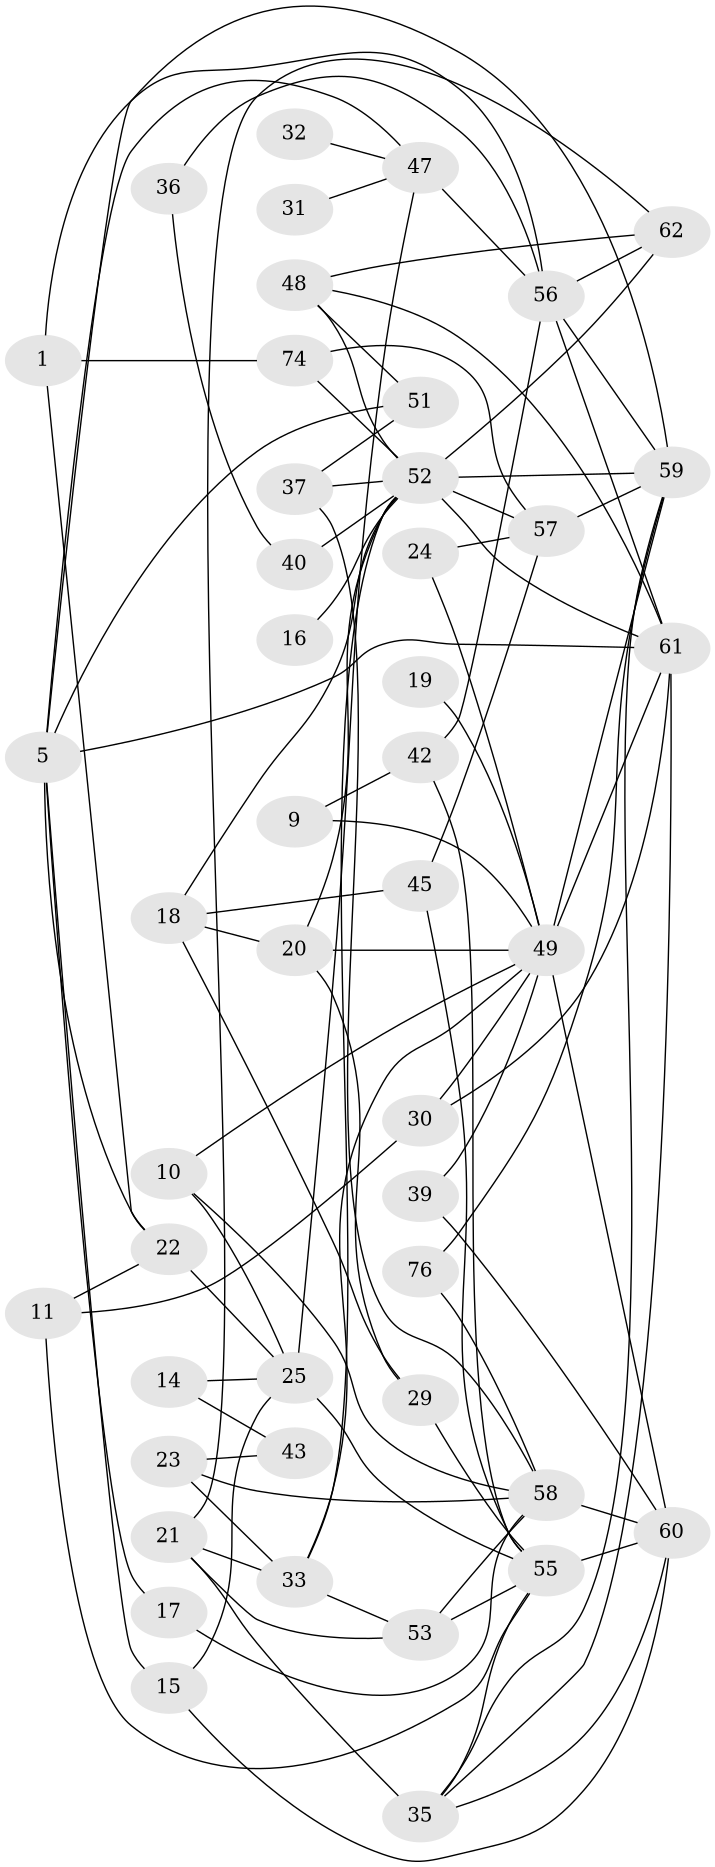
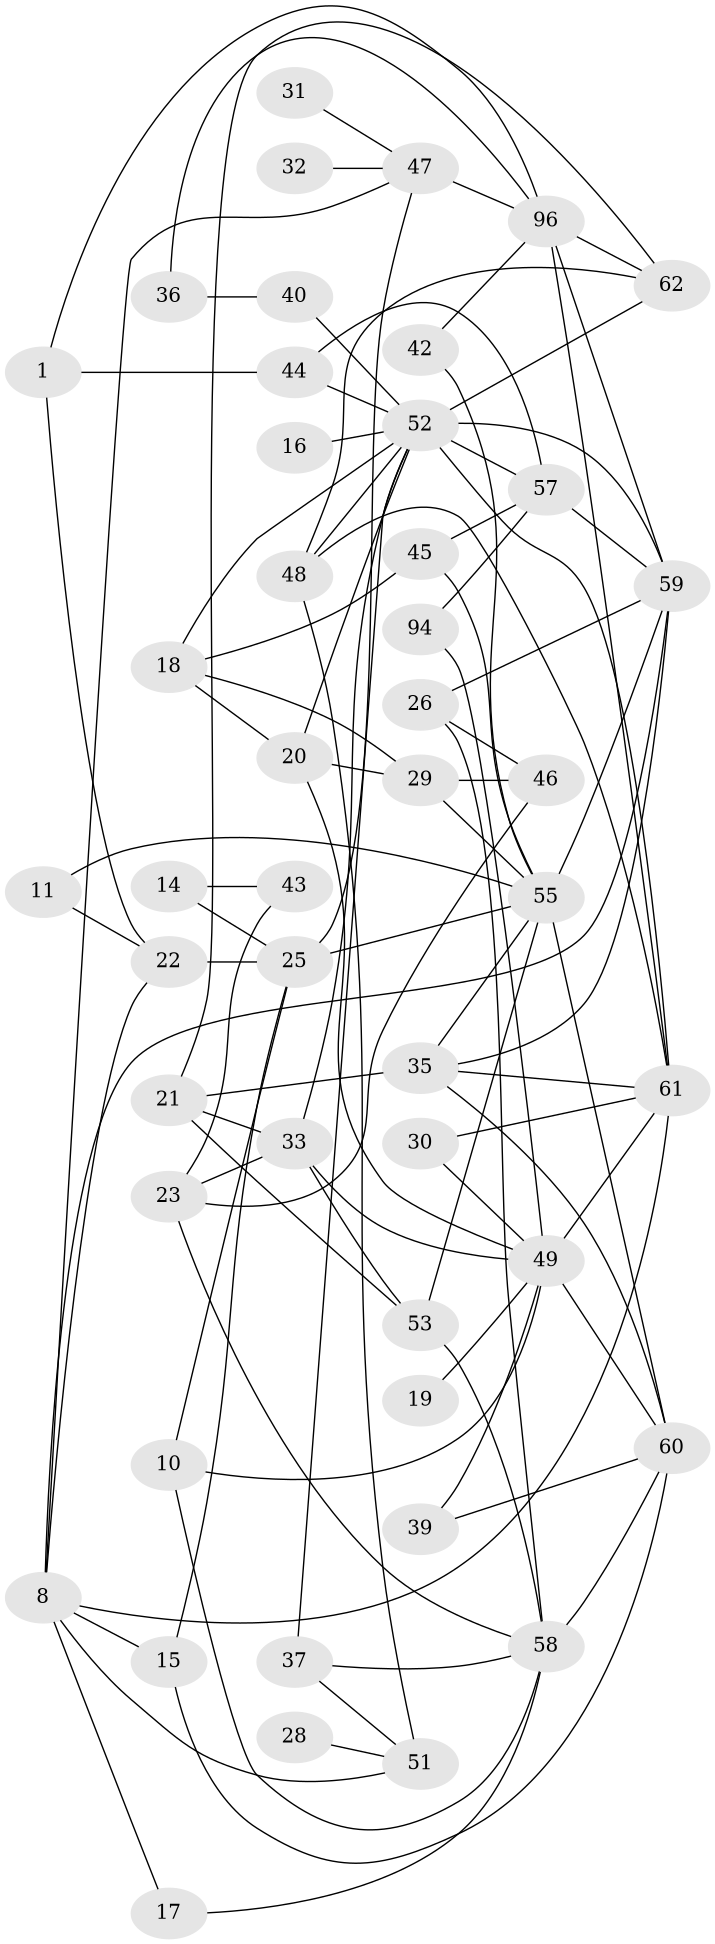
  graph {
    rankdir=LR
    node [color=gray90 style=filled]
    edge [weight=1.0]
    1
    22
-   44 [label=74]
-   56
+   44
+   56 [label=96]
    25
    52
    57
    59
    61
    62
    18
    20
    29
    45
-   5
+   5 [label=8]
    15
    17
    47
    51
    60
    58
-   9
    42
    49
    55
    10
    11
    30
    14
    43
    16
+   46
    19
    21
    33
    35
    53
    23
-   24
-   26 [label=76]
+   24 [label=94]
+   26
+   28
    31
    32
    36
    40
    37
    39
    48
    1 -- 22
    1 -- 44
    1 -- 56
    22 -- 25
    44 -- 52
    44 -- 57
    56 -- 59
    56 -- 61
    56 -- 62
    25 -- 47
    25 -- 55
    52 -- 57
    52 -- 59 [weight=2.0]
    52 -- 61
    52 -- 62
    57 -- 59
    18 -- 52
    18 -- 20
    18 -- 29
    18 -- 45
    20 -- 52
    20 -- 29
    20 -- 49
    29 -- 55
+   29 -- 46
    45 -- 57 [weight=2.0]
    45 -- 55
    5 -- 22
    5 -- 59
    5 -- 61
    5 -- 15
    5 -- 17
    5 -- 47
    5 -- 51
    15 -- 25
    15 -- 60
    17 -- 58
    47 -- 56
    58 -- 60
-   9 -- 42
-   9 -- 49
    42 -- 56
    42 -- 55
    49 -- 61
    49 -- 60
-   49 -- 59
+   55 -- 59
    55 -- 60
    10 -- 25
    10 -- 58
    10 -- 49
    11 -- 22
    11 -- 55
-   11 -- 30
    30 -- 61
    30 -- 49
    14 -- 25
    14 -- 43
    16 -- 52
    19 -- 49
    21 -- 62
    21 -- 33
    21 -- 35
    21 -- 53
    33 -- 52
    33 -- 49
    33 -- 53
    35 -- 59
    35 -- 61
    35 -- 60
    35 -- 55
    53 -- 58
    53 -- 55
    23 -- 58
    23 -- 43
+   23 -- 46
    23 -- 33
    24 -- 57
    24 -- 49
    26 -- 59
    26 -- 58
+   26 -- 46
+   28 -- 51
    31 -- 47
    32 -- 47
    36 -- 56
    36 -- 40
    40 -- 52
    37 -- 52
    37 -- 51
    37 -- 58
    39 -- 60
    39 -- 49
    48 -- 52
    48 -- 61
    48 -- 62 [weight=3.0]
    48 -- 51
  }
